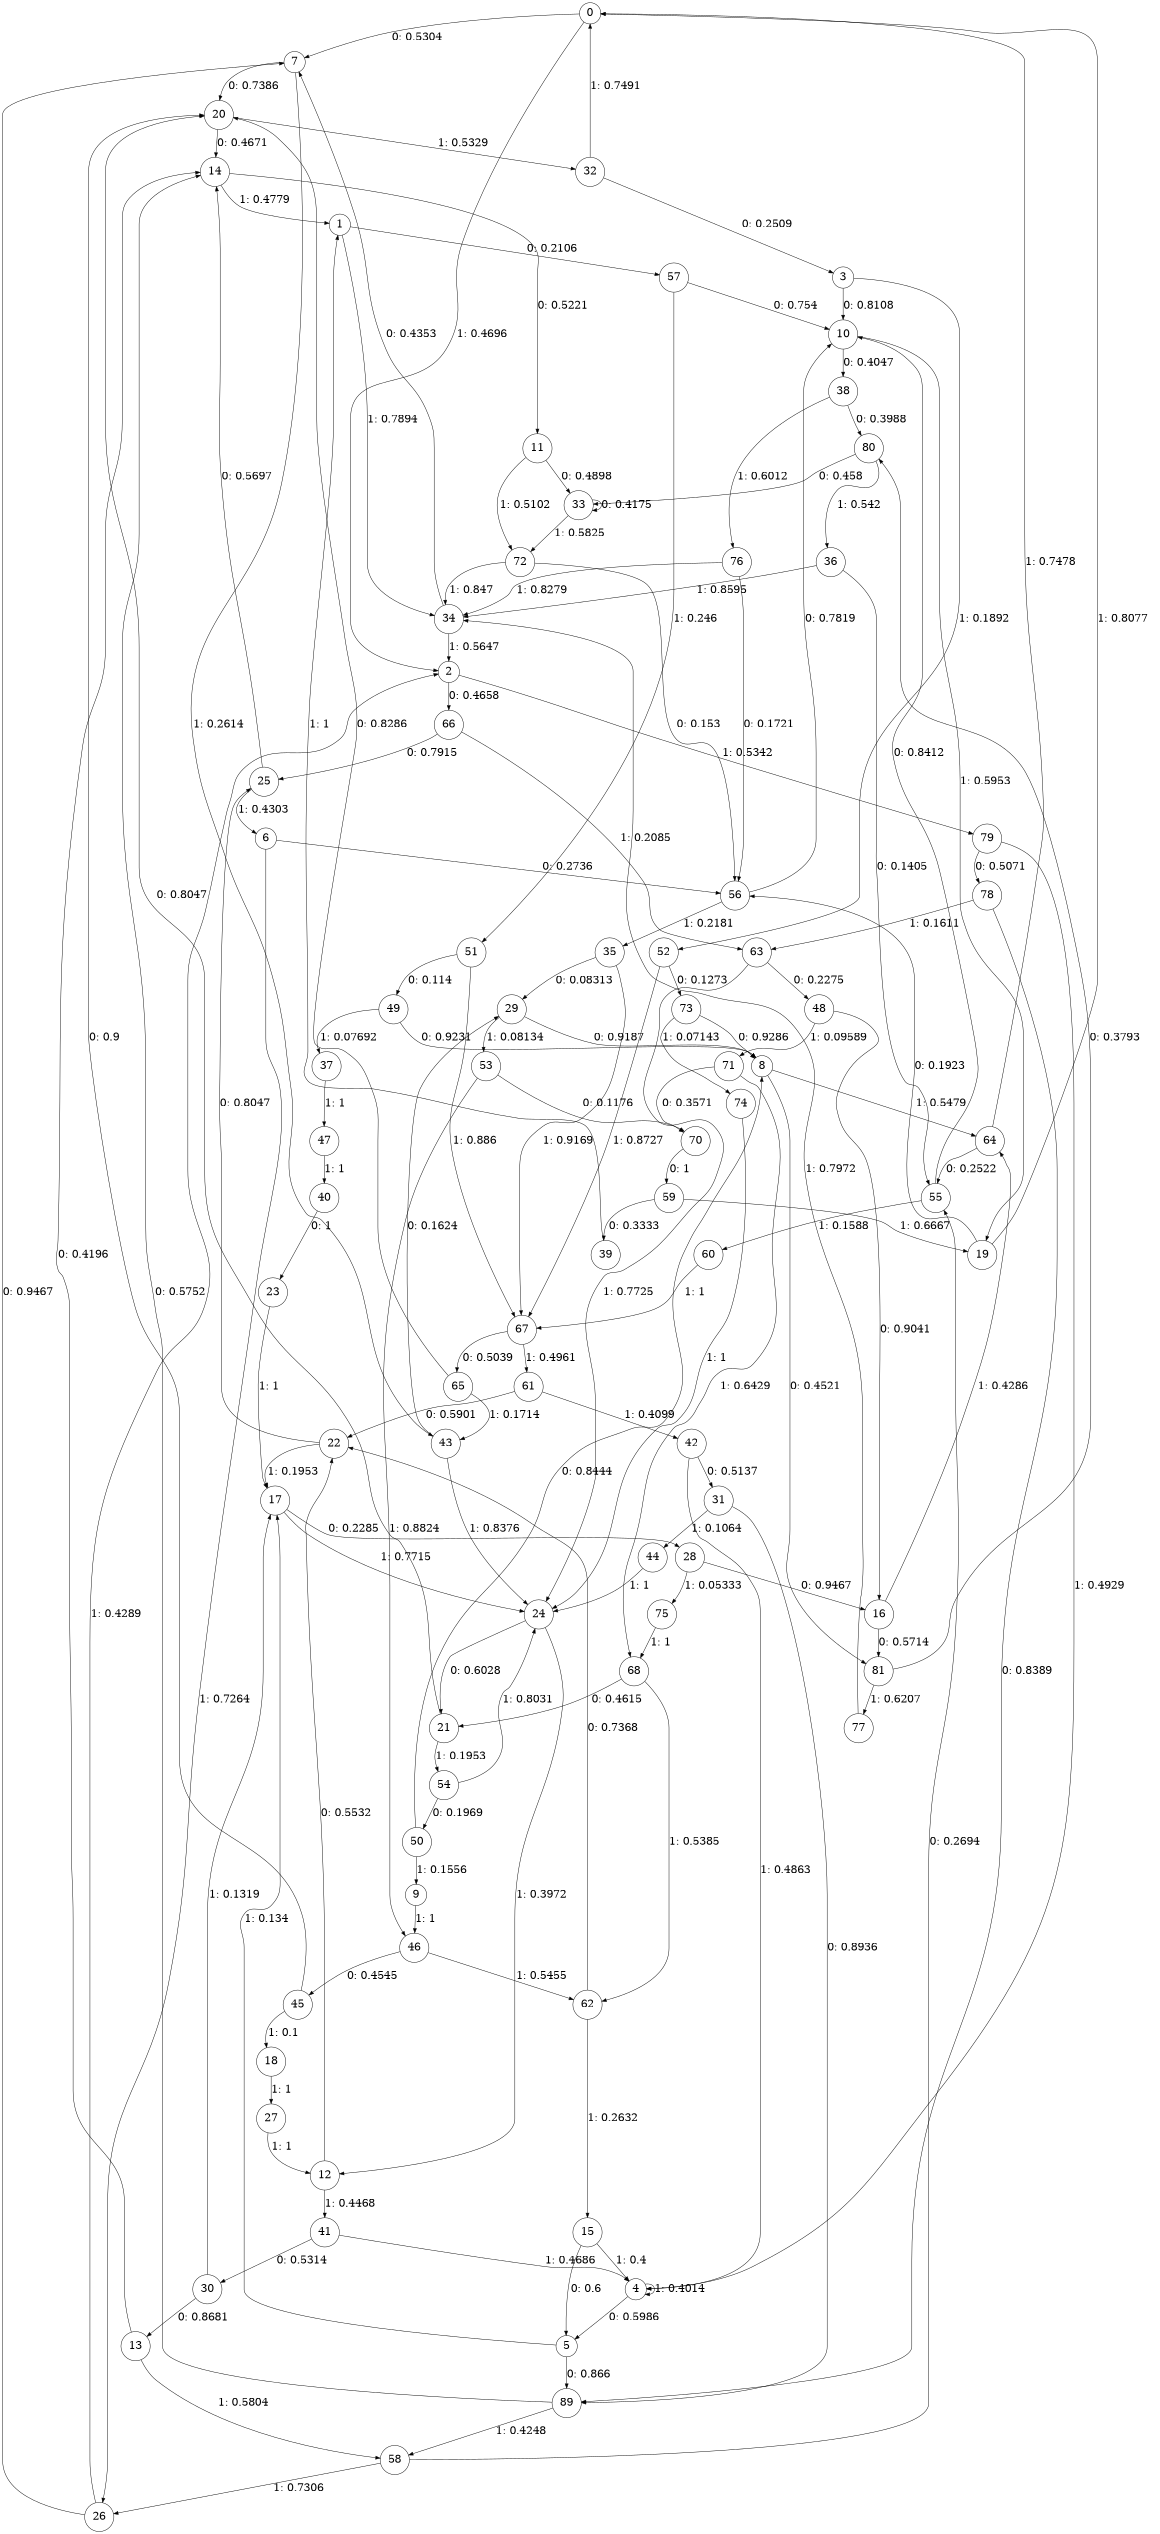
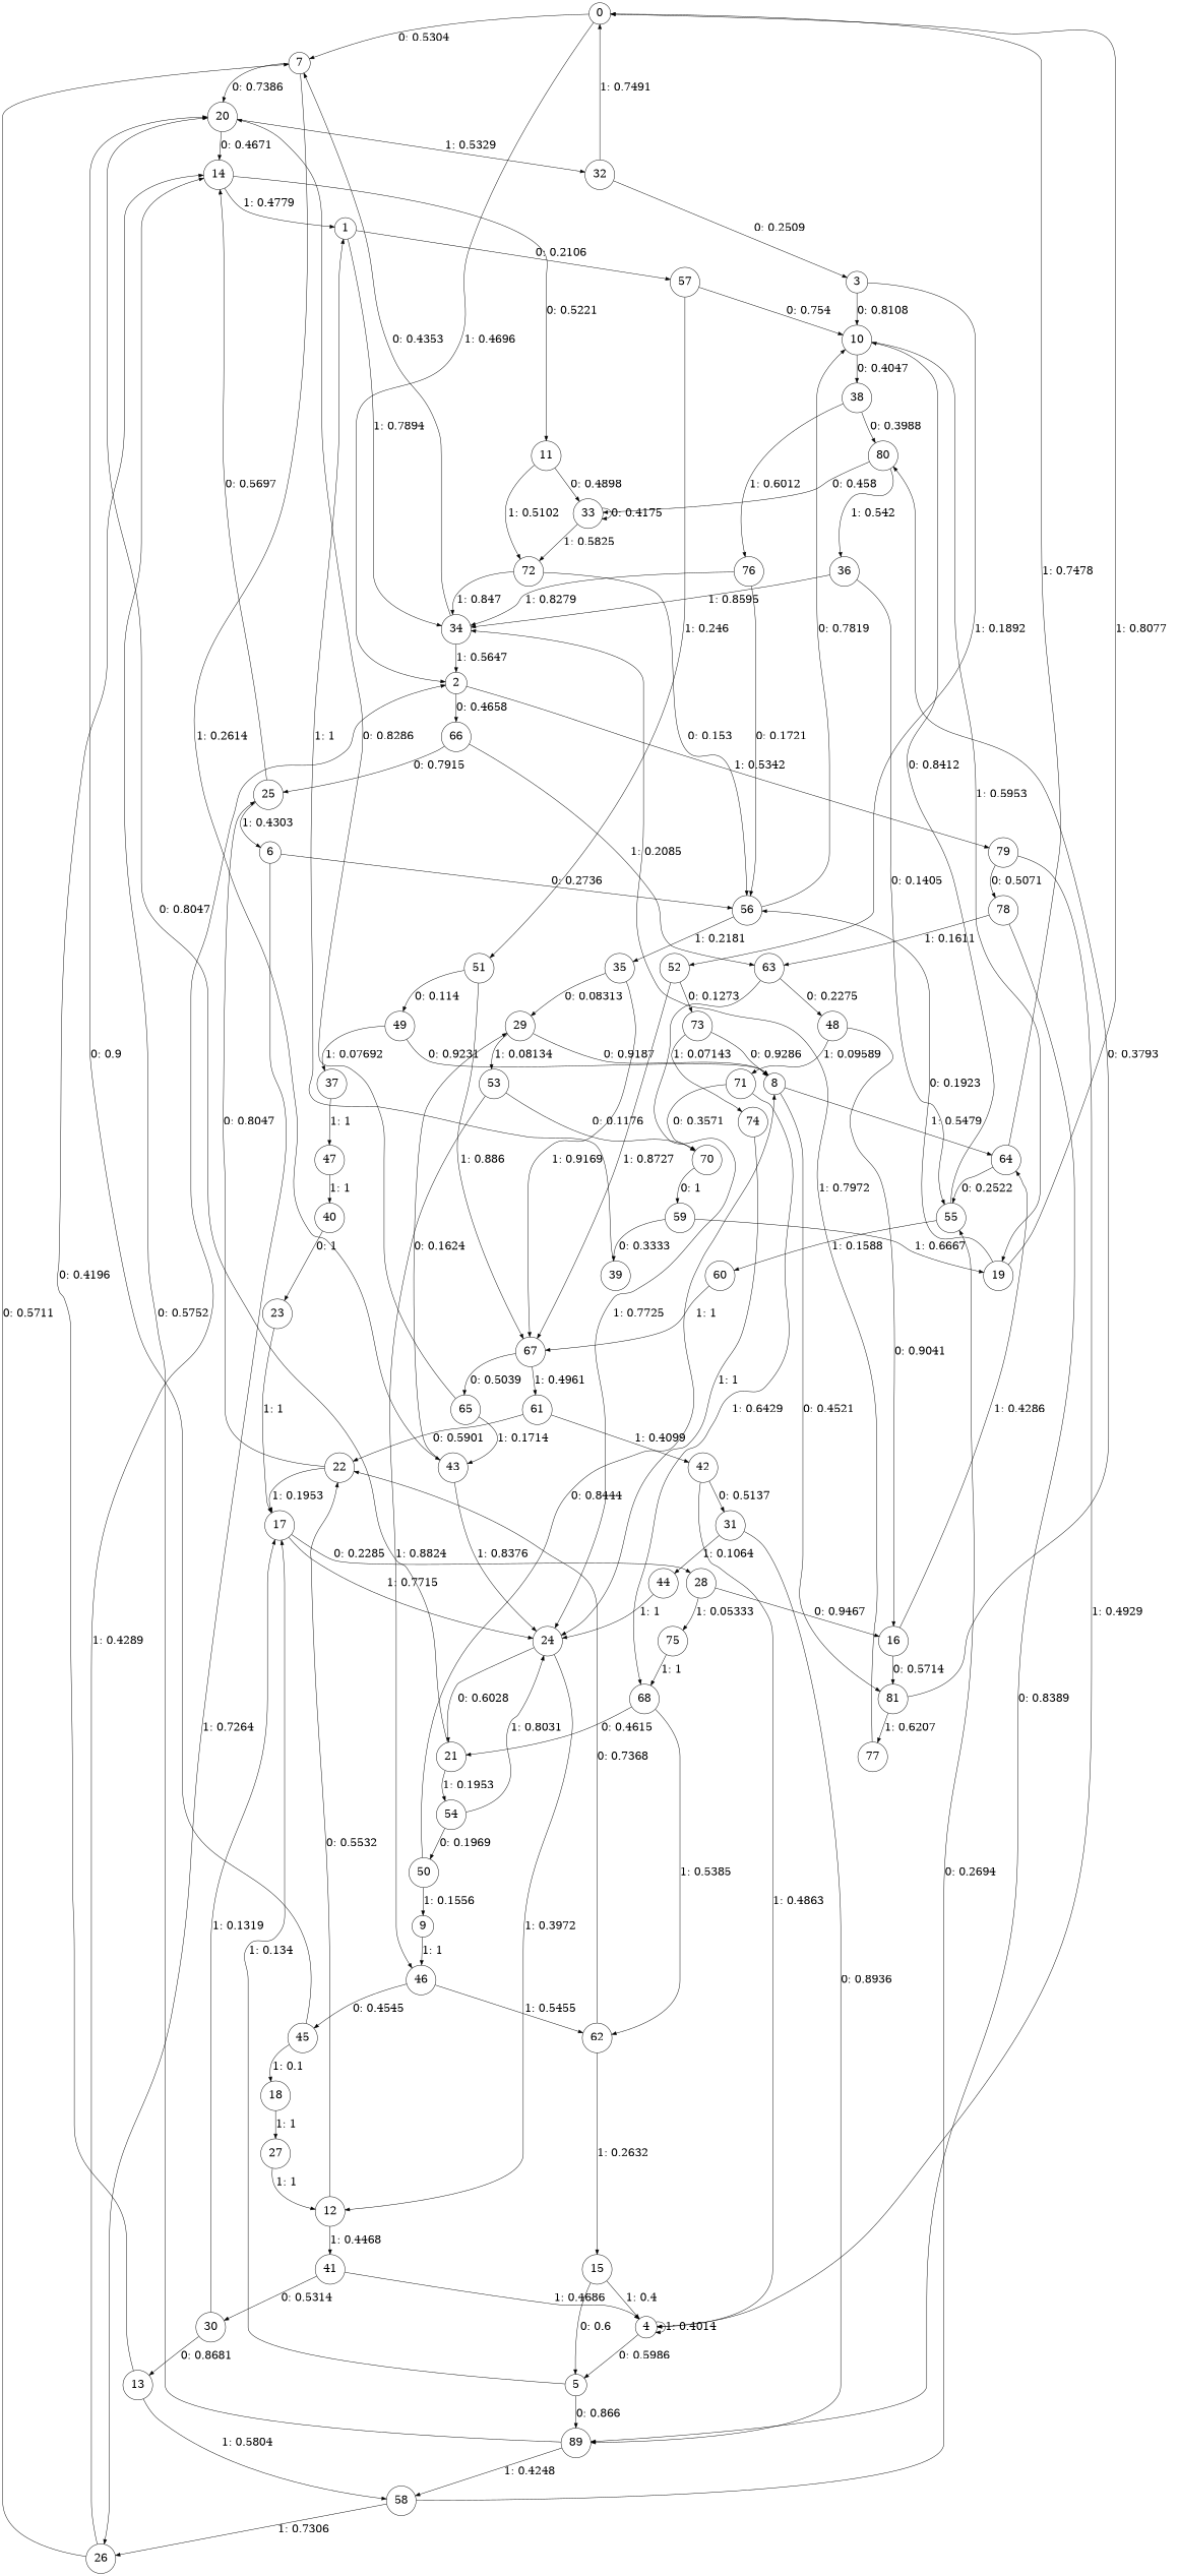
  digraph {
    node [fontsize=24 shape=circle]
    edge [fontsize=24]
    0
    7
    2
    20
    43
    66
    79
    14
    32
    24
    29
    25
    63
    4
    78
    1
    57
    34
    10
    51
    38
    19
    67
    49
    6
    48
    5
    n28 [label=89]
    3
    52
    73
    80
    76
    56
    61
    65
    8
    74
    17
    58
    28
    11
    26
    55
    16
    75
    12
    21
    35
    53
    81
    64
    77
    33
    36
    60
    9
    46
    45
    62
    18
    22
    15
    72
    41
    30
    13
    68
    54
    27
    50
    23
    70
    59
    31
    44
    42
    37
    47
    40
    39
    71
    0 -> 7 [label="0: 0.5304   "]
    0 -> 2 [label="1: 0.4696   "]
    7 -> 20 [label="0: 0.7386   "]
    7 -> 43 [label="1: 0.2614   "]
    2 -> 66 [label="0: 0.4658   "]
    2 -> 79 [label="1: 0.5342   "]
    20 -> 14 [label="0: 0.4671   "]
    20 -> 32 [label="1: 0.5329   "]
    43 -> 24 [label="1: 0.8376   "]
    43 -> 29 [label="0: 0.1624   "]
    66 -> 25 [label="0: 0.7915   "]
    66 -> 63 [label="1: 0.2085   "]
    79 -> 4 [label="1: 0.4929   "]
    79 -> 78 [label="0: 0.5071   "]
    14 -> 1 [label="1: 0.4779   "]
    14 -> 11 [label="0: 0.5221   "]
    32 -> 0 [label="1: 0.7491   "]
    32 -> 3 [label="0: 0.2509   "]
    24 -> 12 [label="1: 0.3972   "]
    24 -> 21 [label="0: 0.6028   "]
    29 -> 8 [label="0: 0.9187   "]
    29 -> 53 [label="1: 0.08134  "]
    25 -> 14 [label="0: 0.5697   "]
    25 -> 6 [label="1: 0.4303   "]
    63 -> 24 [label="1: 0.7725   "]
    63 -> 48 [label="0: 0.2275   "]
    4 -> 4 [label="1: 0.4014   "]
    4 -> 5 [label="0: 0.5986   "]
    78 -> 63 [label="1: 0.1611   "]
    78 -> n28 [label="0: 0.8389   "]
    1 -> 57 [label="0: 0.2106   "]
    1 -> 34 [label="1: 0.7894   "]
    57 -> 10 [label="0: 0.754    "]
    57 -> 51 [label="1: 0.246    "]
    34 -> 7 [label="0: 0.4353   "]
    34 -> 2 [label="1: 0.5647   "]
    10 -> 38 [label="0: 0.4047   "]
    10 -> 19 [label="1: 0.5953   "]
    51 -> 67 [label="1: 0.886    "]
    51 -> 49 [label="0: 0.114    "]
    38 -> 80 [label="0: 0.3988   "]
    38 -> 76 [label="1: 0.6012   "]
    19 -> 0 [label="1: 0.8077   "]
    19 -> 56 [label="0: 0.1923   "]
    67 -> 61 [label="1: 0.4961   "]
    67 -> 65 [label="0: 0.5039   "]
    49 -> 8 [label="0: 0.9231   "]
    49 -> 37 [label="1: 0.07692  "]
    6 -> 56 [label="0: 0.2736   "]
    6 -> 26 [label="1: 0.7264   "]
    48 -> 16 [label="0: 0.9041   "]
    48 -> 71 [label="1: 0.09589  "]
    5 -> n28 [label="0: 0.866    "]
    5 -> 17 [label="1: 0.134    "]
    n28 -> 14 [label="0: 0.5752   "]
    n28 -> 58 [label="1: 0.4248   "]
    3 -> 10 [label="0: 0.8108   "]
    3 -> 52 [label="1: 0.1892   "]
    52 -> 67 [label="1: 0.8727   "]
    52 -> 73 [label="0: 0.1273   "]
    73 -> 8 [label="0: 0.9286   "]
    73 -> 74 [label="1: 0.07143  "]
    80 -> 33 [label="0: 0.458    "]
    80 -> 36 [label="1: 0.542    "]
    76 -> 34 [label="1: 0.8279   "]
    76 -> 56 [label="0: 0.1721   "]
    56 -> 10 [label="0: 0.7819   "]
    56 -> 35 [label="1: 0.2181   "]
    61 -> 22 [label="0: 0.5901   "]
    61 -> 42 [label="1: 0.4099   "]
    65 -> 20 [label="0: 0.8286   "]
    65 -> 43 [label="1: 0.1714   "]
    8 -> 81 [label="0: 0.4521   "]
    8 -> 64 [label="1: 0.5479   "]
    74 -> 24 [label="1: 1        "]
    17 -> 24 [label="1: 0.7715   "]
    17 -> 28 [label="0: 0.2285   "]
    58 -> 26 [label="1: 0.7306   "]
    58 -> 55 [label="0: 0.2694   "]
    28 -> 16 [label="0: 0.9467   "]
    28 -> 75 [label="1: 0.05333  "]
    11 -> 33 [label="0: 0.4898   "]
    11 -> 72 [label="1: 0.5102   "]
-   26 -> 7 [label="0: 0.9467   "]
+   26 -> 7 [label="0: 0.5711   "]
    26 -> 2 [label="1: 0.4289   "]
    55 -> 10 [label="0: 0.8412   "]
    55 -> 60 [label="1: 0.1588   "]
    16 -> 81 [label="0: 0.5714   "]
    16 -> 64 [label="1: 0.4286   "]
    75 -> 68 [label="1: 1        "]
    12 -> 22 [label="0: 0.5532   "]
    12 -> 41 [label="1: 0.4468   "]
    21 -> 20 [label="0: 0.8047   "]
    21 -> 54 [label="1: 0.1953   "]
    35 -> 29 [label="0: 0.08313  "]
    35 -> 67 [label="1: 0.9169   "]
    53 -> 46 [label="1: 0.8824   "]
    53 -> 70 [label="0: 0.1176   "]
    81 -> 80 [label="0: 0.3793   "]
    81 -> 77 [label="1: 0.6207   "]
    64 -> 0 [label="1: 0.7478   "]
    64 -> 55 [label="0: 0.2522   "]
    77 -> 34 [label="1: 0.7972   "]
    33 -> 33 [label="0: 0.4175   "]
    33 -> 72 [label="1: 0.5825   "]
    36 -> 34 [label="1: 0.8595   "]
    36 -> 55 [label="0: 0.1405   "]
    60 -> 67 [label="1: 1        "]
    9 -> 46 [label="1: 1        "]
    46 -> 45 [label="0: 0.4545   "]
    46 -> 62 [label="1: 0.5455   "]
    45 -> 20 [label="0: 0.9      "]
    45 -> 18 [label="1: 0.1      "]
    62 -> 22 [label="0: 0.7368   "]
    62 -> 15 [label="1: 0.2632   "]
    18 -> 27 [label="1: 1        "]
    22 -> 25 [label="0: 0.8047   "]
    22 -> 17 [label="1: 0.1953   "]
    15 -> 4 [label="1: 0.4      "]
    15 -> 5 [label="0: 0.6      "]
    72 -> 34 [label="1: 0.847    "]
    72 -> 56 [label="0: 0.153    "]
    41 -> 4 [label="1: 0.4686   "]
    41 -> 30 [label="0: 0.5314   "]
    30 -> 17 [label="1: 0.1319   "]
    30 -> 13 [label="0: 0.8681   "]
    13 -> 14 [label="0: 0.4196   "]
    13 -> 58 [label="1: 0.5804   "]
    68 -> 21 [label="0: 0.4615   "]
    68 -> 62 [label="1: 0.5385   "]
    54 -> 24 [label="1: 0.8031   "]
    54 -> 50 [label="0: 0.1969   "]
    27 -> 12 [label="1: 1        "]
    50 -> 8 [label="0: 0.8444   "]
    50 -> 9 [label="1: 0.1556   "]
    23 -> 17 [label="1: 1        "]
    70 -> 59 [label="0: 1        "]
    59 -> 19 [label="1: 0.6667   "]
    59 -> 39 [label="0: 0.3333   "]
    31 -> n28 [label="0: 0.8936   "]
    31 -> 44 [label="1: 0.1064   "]
    44 -> 24 [label="1: 1        "]
    42 -> 4 [label="1: 0.4863   "]
    42 -> 31 [label="0: 0.5137   "]
    37 -> 47 [label="1: 1        "]
    47 -> 40 [label="1: 1        "]
    40 -> 23 [label="0: 1        "]
    39 -> 1 [label="1: 1        "]
    71 -> 68 [label="1: 0.6429   "]
    71 -> 70 [label="0: 0.3571   "]
  }
